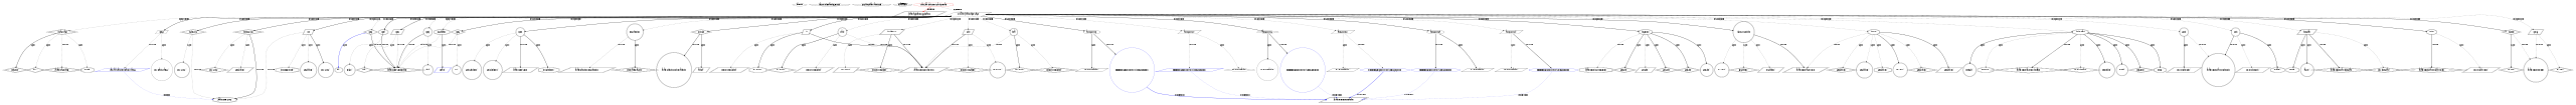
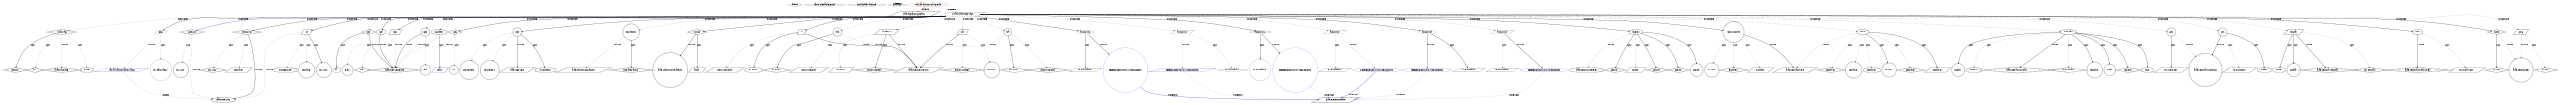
  digraph {
    node [shape=diamond isFrameworkType=true vertexType=INSIDE_CALL peripheries=2]
    edge [style=dashed]
    baseInfo [category=extension_graph graphId=3353 isAnonymous=false possibleRelation=true isFrameworkType="" vertexType="" peripheries=""]
    frameworkRelatedTypesInfo [0="javafx.application.Application" isFrameworkType="" vertexType="" peripheries=""]
    possibleCollaborationsInfo [0="3353~OVERRIDING_METHOD_DECLARATION-INSTANTIATION-~javafx.application.Application ~javafx.event.EventHandler ~false~true" 1="3353~OVERRIDING_METHOD_DECLARATION-INSTANTIATION-~javafx.application.Application ~javafx.scene.Group ~false~false" isFrameworkType="" vertexType="" peripheries=""]
    locationInfo [contextSignature=CardCiteMain filePath="/johnwatson11218-cardcitefx/cardcitefx-master/Cardcite/src/main/java/cardcite/ui/CardCiteMain.java" graphId=3353 projectName="johnwatson11218-cardcitefx" isFrameworkType="" vertexType="" peripheries=""]
    n5 [color=red isFrameworkType=false label="main.java.cardcite.ui.CardCiteMain" shape=octagon vertexType=ROOT_CLIENT_CLASS_DECLARATION peripheries=""]
    n6 [label="javafx.application.Application" shape=parallelogram vertexType=FRAMEWORK_CLASS_TYPE]
    n7 [isFrameworkType=false label="void start(javafx.stage.Stage)" shape=parallelogram vertexType=OVERRIDING_METHOD_DECLARATION peripheries=""]
    n8 [label=primaryStage vertexType=PARAMETER_DECLARATION]
    n9 [label=root shape=parallelogram vertexType=VARIABLE_EXPRESION]
    n10 [label=VAR2 shape=parallelogram vertexType=VARIABLE_EXPRESION]
    n11 [label=VAR3 vertexType=VARIABLE_EXPRESION]
    n12 [label=VAR4 shape=octagon vertexType=VARIABLE_EXPRESION]
    n13 [label=VAR5 shape=circle vertexType=VARIABLE_EXPRESION]
    n14 [label=VAR6 vertexType=VARIABLE_EXPRESION]
    n15 [label=Application shape=octagon vertexType=VARIABLE_EXPRESION]
    n16 [label=scene shape=circle vertexType=VARIABLE_EXPRESION]
    n17 [label=FXCollections shape=circle vertexType=VARIABLE_EXPRESION]
    n18 [label=cssStyle vertexType=VARIABLE_EXPRESION]
    n19 [label=deal shape=circle vertexType=VARIABLE_EXPRESION]
    n20 [isFrameworkType=false label=anonymous15 shape=octagon vertexType=VARIABLE_EXPRESION peripheries=""]
    n21 [label=hit shape=parallelogram vertexType=VARIABLE_EXPRESION]
    n22 [isFrameworkType=false label=anonymous18 vertexType=VARIABLE_EXPRESION peripheries=""]
    n23 [label=stand shape=circle vertexType=VARIABLE_EXPRESION]
    n24 [isFrameworkType=false label=anonymous21 shape=parallelogram vertexType=VARIABLE_EXPRESION peripheries=""]
    n25 [label=doubleDown shape=parallelogram vertexType=VARIABLE_EXPRESION]
    n26 [isFrameworkType=false label=anonymous24 shape=parallelogram vertexType=VARIABLE_EXPRESION peripheries=""]
    n27 [label=split shape=parallelogram vertexType=VARIABLE_EXPRESION]
    n28 [isFrameworkType=false label=anonymous27 shape=parallelogram vertexType=VARIABLE_EXPRESION peripheries=""]
    n29 [isFrameworkType=false label=anonymous29 shape=octagon vertexType=VARIABLE_EXPRESION peripheries=""]
    n30 [label=keyEvent shape=octagon vertexType=VARIABLE_EXPRESION]
    n31 [label=buttons shape=octagon vertexType=VARIABLE_EXPRESION]
    n32 [label=borderPane shape=octagon vertexType=VARIABLE_EXPRESION]
    n33 [label=xAxis shape=circle vertexType=VARIABLE_EXPRESION]
    n34 [label=yAxis shape=circle vertexType=VARIABLE_EXPRESION]
    n35 [label=lineChart shape=parallelogram vertexType=VARIABLE_EXPRESION]
    n36 [label=series shape=octagon vertexType=VARIABLE_EXPRESION]
    n37 [label=topText vertexType=VARIABLE_EXPRESION]
    n38 [label=rightGroupDivider shape=circle vertexType=VARIABLE_EXPRESION]
    n39 [label=rightGroup vertexType=VARIABLE_EXPRESION]
    n40 [isFrameworkType=false label=VAR60 shape=parallelogram vertexType=VARIABLE_EXPRESION peripheries=""]
    n41 [label=bottomGroup vertexType=VARIABLE_EXPRESION]
    n42 [label=VAR63 shape=parallelogram vertexType=VARIABLE_EXPRESION]
    n43 [label="javafx.stage.Stage" vertexType=FRAMEWORK_CLASS_TYPE]
    n44 [label="setTitle()" shape=octagon]
    n45 [label="setScene()"]
    n46 [label="show()"]
    n47 [label="javafx.scene.Group" shape=octagon vertexType=FRAMEWORK_CLASS_TYPE]
    n48 [label="new Group()" shape=circle vertexType=CONSTRUCTOR_CALL]
    n49 [label="setOnKeyPressed()" shape=octagon]
    n50 [label="getChildren()" shape=circle]
    n51 [label="javafx.scene.SceneBuilder" vertexType=FRAMEWORK_CLASS_TYPE]
    n52 [label="build()"]
    n53 [label="fill()" shape=octagon]
    n54 [label="height()" shape=circle]
    n55 [label="width()" shape=circle]
    n56 [label="root()" shape=circle]
    n57 [color=blue label="create()" shape=parallelogram]
    n58 [label="javafx.scene.Scene" shape=parallelogram vertexType=FRAMEWORK_CLASS_TYPE]
    n59 [label="getStylesheets()" shape=octagon]
    n60 [label="getStylesheets()" shape=circle]
    n61 [label="getStylesheets()" shape=circle]
    n62 [label="javafx.collections.FXCollections" shape=parallelogram vertexType=FRAMEWORK_CLASS_TYPE]
    n63 [label="observableArrayList()"]
    n64 [label="javafx.collections.ObservableList" shape=circle vertexType=FRAMEWORK_INTERFACE_TYPE]
    n65 [label="addAll()" shape=parallelogram]
    n66 [label="javafx.scene.control.Button" shape=parallelogram vertexType=FRAMEWORK_CLASS_TYPE]
    n67 [label="new Button()" vertexType=CONSTRUCTOR_CALL]
    n68 [label="setOnMouseClicked()"]
    n69 [color=blue isFrameworkType=false label=REFERENCE_ANONYMOUS_DECLARATION shape=circle vertexType=REFERENCE_ANONYMOUS_DECLARATION peripheries=""]
    n70 [isFrameworkType=false label="new EventHandler()" shape=parallelogram vertexType=CONSTRUCTOR_CALL peripheries=""]
    n71 [label="new Button()" shape=octagon vertexType=CONSTRUCTOR_CALL]
    n72 [label="setOnMouseClicked()" shape=parallelogram]
    n73 [color=blue isFrameworkType=false label=REFERENCE_ANONYMOUS_DECLARATION shape=circle vertexType=REFERENCE_ANONYMOUS_DECLARATION peripheries=""]
    n74 [isFrameworkType=false label="new EventHandler()" shape=circle vertexType=CONSTRUCTOR_CALL peripheries=""]
    n75 [label="new Button()" vertexType=CONSTRUCTOR_CALL]
    n76 [label="setOnMouseClicked()" shape=parallelogram]
    n77 [color=blue isFrameworkType=false label=REFERENCE_ANONYMOUS_DECLARATION shape=octagon vertexType=REFERENCE_ANONYMOUS_DECLARATION peripheries=""]
    n78 [isFrameworkType=false label="new EventHandler()" shape=parallelogram vertexType=CONSTRUCTOR_CALL peripheries=""]
    n79 [label="new Button()" shape=parallelogram vertexType=CONSTRUCTOR_CALL]
    n80 [label="setOnMouseClicked()"]
    n81 [color=blue isFrameworkType=false label=REFERENCE_ANONYMOUS_DECLARATION shape=octagon vertexType=REFERENCE_ANONYMOUS_DECLARATION peripheries=""]
    n82 [isFrameworkType=false label="new EventHandler()" shape=parallelogram vertexType=CONSTRUCTOR_CALL peripheries=""]
    n83 [label="new Button()" shape=circle vertexType=CONSTRUCTOR_CALL]
    n84 [label="setOnMouseClicked()"]
    n85 [color=blue isFrameworkType=false label=REFERENCE_ANONYMOUS_DECLARATION shape=parallelogram vertexType=REFERENCE_ANONYMOUS_DECLARATION peripheries=""]
    n86 [isFrameworkType=false label="new EventHandler()" vertexType=CONSTRUCTOR_CALL peripheries=""]
    n87 [color=blue isFrameworkType=false label=REFERENCE_ANONYMOUS_DECLARATION shape=octagon vertexType=REFERENCE_ANONYMOUS_DECLARATION peripheries=""]
    n88 [isFrameworkType=false label="new EventHandler()" shape=parallelogram vertexType=CONSTRUCTOR_CALL peripheries=""]
    n89 [label="javafx.scene.input.KeyEvent" shape=octagon vertexType=FRAMEWORK_CLASS_TYPE]
    n90 [label="getCode()"]
    n91 [label="getCode()" shape=parallelogram]
    n92 [label="getCode()"]
    n93 [label="getCode()"]
    n94 [label="getCode()" shape=circle]
    n95 [label="javafx.scene.layout.VBox" shape=parallelogram vertexType=FRAMEWORK_CLASS_TYPE]
    n96 [label="new VBox()" shape=circle vertexType=CONSTRUCTOR_CALL]
    n97 [label="getChildren()"]
    n98 [label="getChildren()" shape=parallelogram]
    n99 [label="getChildren()"]
    n100 [label="getChildren()" shape=circle]
    n101 [label="getChildren()" shape=octagon]
-   n102 [label="javafx.scene.layout.BorderPane" vertexType=FRAMEWORK_CLASS_TYPE]
+   n102 [label="javafx.scene.layout.XYChart" vertexType=FRAMEWORK_CLASS_TYPE]
    n103 [label="new BorderPane()" vertexType=CONSTRUCTOR_CALL]
    n104 [label="setPrefSize()" shape=circle]
    n105 [label="setLeft()" shape=circle]
    n106 [label="setCenter()"]
    n107 [label="setTop()" shape=octagon]
    n108 [label="setRight()" shape=circle]
    n109 [label="setBottom()" shape=octagon]
    n110 [label="javafx.scene.chart.NumberAxis" shape=circle vertexType=FRAMEWORK_CLASS_TYPE]
    n111 [label="new NumberAxis()" shape=parallelogram vertexType=CONSTRUCTOR_CALL]
    n112 [label="setLabel()" shape=octagon]
    n113 [label="new NumberAxis()" shape=parallelogram vertexType=CONSTRUCTOR_CALL]
    n114 [label="javafx.scene.chart.LineChart" vertexType=FRAMEWORK_CLASS_TYPE]
    n115 [label="new LineChart()" vertexType=CONSTRUCTOR_CALL]
    n116 [label="setTitle()" shape=octagon]
-   n117 [label="layout()" shape=circle]
+   n117 [label="getData()" shape=circle]
    n118 [label="javafx.scene.chart.XYChart.Series" vertexType=FRAMEWORK_CLASS_TYPE]
    n119 [label="new XYChart.VBox()" shape=parallelogram vertexType=CONSTRUCTOR_CALL]
    n120 [label="javafx.scene.text.Text" shape=circle vertexType=FRAMEWORK_CLASS_TYPE]
    n121 [label="new Text()" vertexType=CONSTRUCTOR_CALL]
    n122 [label="new VBox()" shape=circle vertexType=CONSTRUCTOR_CALL]
    n123 [label="getChildren()"]
    n124 [label="getChildren()" shape=parallelogram]
    n125 [label="new Group()" shape=circle vertexType=CONSTRUCTOR_CALL]
    n126 [color=blue isFrameworkType=false label="main.java.cardcite.ui.BasicStrategy" shape=parallelogram vertexType=REFERENCE_CLIENT_CLASS_DECLARATION peripheries=""]
    n127 [isFrameworkType=false label="new BasicStrategy()" shape=circle vertexType=CONSTRUCTOR_CALL peripheries=""]
    n128 [label="new Group()" vertexType=CONSTRUCTOR_CALL]
    n129 [label="getChildren()" shape=parallelogram]
    n130 [label="new Text()" vertexType=CONSTRUCTOR_CALL]
    n131 [label="javafx.event.EventHandler" shape=parallelogram vertexType=FRAMEWORK_INTERFACE_TYPE]
    n5 -> n6 [color=red label=EXTEND style=bold]
    n5 -> n7 [label=OVERRIDE]
    n7 -> n8 [label=PARAMETER]
    n7 -> n9 [label=INSTANTIATE style=bold]
    n7 -> n10 [label=INSTANTIATE style=bold]
    n7 -> n11 [label=INSTANTIATE]
    n7 -> n12 [label=INSTANTIATE style=bold]
    n7 -> n13 [label=PARAMETER]
    n7 -> n14 [label=INSTANTIATE style=bold]
    n7 -> n15 [label=INSTANTIATE]
    n7 -> n16 [label=INSTANTIATE style=bold]
    n7 -> n17 [label=INSTANTIATE]
    n7 -> n18 [label=INSTANTIATE style=bold]
    n7 -> n19 [label=INSTANTIATE]
    n7 -> n20 [label=INSTANTIATE style=bold]
    n7 -> n21 [label=INSTANTIATE style=bold]
    n7 -> n22 [label=INSTANTIATE style=bold]
    n7 -> n23 [label=INSTANTIATE]
    n7 -> n24 [label=INSTANTIATE]
    n7 -> n25 [label=INSTANTIATE]
    n7 -> n26 [label=INSTANTIATE]
    n7 -> n27 [label=INSTANTIATE]
    n7 -> n28 [label=INSTANTIATE]
    n7 -> n29 [label=INSTANTIATE style=bold]
    n7 -> n30 [label=INSTANTIATE style=bold]
    n7 -> n31 [label=INSTANTIATE]
    n7 -> n32 [label=INSTANTIATE]
    n7 -> n33 [label=INSTANTIATE]
    n7 -> n34 [label=INSTANTIATE]
    n7 -> n35 [label=INSTANTIATE]
    n7 -> n36 [label=INSTANTIATE style=bold]
    n7 -> n37 [label=INSTANTIATE style=bold]
    n7 -> n38 [label=INSTANTIATE style=bold]
-   n7 -> n39 [label=INSTANTIATE style=bold]
+   n7 -> n39 [label=INSTANTIATE style=bold color=blue]
    n7 -> n40 [label=INSTANTIATE style=bold]
    n7 -> n41 [label=INSTANTIATE style=bold]
    n7 -> n42 [label=INSTANTIATE]
    n8 -> n43 [label=OF_TYPE]
    n8 -> n44 [label=CALL]
    n8 -> n45 [label=CALL style=bold]
    n8 -> n46 [label=CALL]
    n9 -> n47 [label=OF_TYPE]
    n9 -> n48 [label=CALL style=bold]
    n9 -> n49 [label=CALL]
    n9 -> n50 [label=CALL]
    n10 -> n51 [label=OF_TYPE]
    n10 -> n52 [label=CALL]
    n11 -> n51 [label=OF_TYPE style=bold]
-   n11 -> n53 [label=CALL style=bold color=blue]
+   n11 -> n53 [label=CALL style=bold]
    n12 -> n51 [label=OF_TYPE style=bold]
    n12 -> n54 [label=CALL]
    n13 -> n51 [label=OF_TYPE style=bold]
    n13 -> n55 [label=CALL]
    n14 -> n51 [label=OF_TYPE]
    n14 -> n56 [label=CALL]
    n15 -> n51 [label=OF_TYPE]
    n15 -> n57 [label=CALL style=bold]
    n16 -> n58 [label=OF_TYPE style=bold]
    n16 -> n59 [label=CALL style=bold]
    n16 -> n60 [label=CALL]
    n16 -> n61 [label=CALL]
    n17 -> n62 [label=OF_TYPE]
    n17 -> n63 [label=CALL style=bold]
    n18 -> n64 [label=OF_TYPE style=bold]
    n18 -> n65 [label=CALL style=bold]
    n19 -> n66 [label=OF_TYPE]
    n19 -> n67 [label=CALL style=bold]
    n19 -> n68 [label=CALL]
    n20 -> n69 [label=OF_TYPE style=bold]
    n20 -> n70 [label=CALL style=bold]
    n21 -> n66 [label=OF_TYPE style=bold]
    n21 -> n71 [label=CALL style=bold]
    n21 -> n72 [label=CALL]
    n22 -> n73 [label=OF_TYPE style=bold]
    n22 -> n74 [label=CALL style=bold]
    n23 -> n66 [label=OF_TYPE]
    n23 -> n75 [label=CALL style=bold]
    n23 -> n76 [label=CALL]
    n24 -> n77 [label=OF_TYPE]
    n24 -> n78 [label=CALL]
    n25 -> n66 [label=OF_TYPE style=bold]
    n25 -> n79 [label=CALL]
    n25 -> n80 [label=CALL style=bold]
    n26 -> n81 [label=OF_TYPE style=bold]
    n26 -> n82 [label=CALL]
    n27 -> n66 [label=OF_TYPE style=bold]
    n27 -> n83 [label=CALL]
    n27 -> n84 [label=CALL]
    n28 -> n85 [label=OF_TYPE]
    n28 -> n86 [label=CALL]
    n29 -> n87 [label=OF_TYPE style=bold]
    n29 -> n88 [label=CALL style=bold]
    n30 -> n89 [label=OF_TYPE]
    n30 -> n90 [label=CALL style=bold]
    n30 -> n91 [label=CALL]
    n30 -> n92 [label=CALL style=bold]
    n30 -> n93 [label=CALL style=bold]
    n30 -> n94 [label=CALL style=bold]
    n31 -> n95 [label=OF_TYPE]
    n31 -> n96 [label=CALL style=bold]
    n31 -> n97 [label=CALL]
    n31 -> n98 [label=CALL style=bold]
    n31 -> n99 [label=CALL]
    n31 -> n100 [label=CALL]
    n31 -> n101 [label=CALL]
    n32 -> n102 [label=OF_TYPE style=bold]
    n32 -> n103 [label=CALL]
    n32 -> n104 [label=CALL style=bold]
    n32 -> n105 [label=CALL style=bold]
    n32 -> n106 [label=CALL style=bold]
    n32 -> n107 [label=CALL style=bold]
    n32 -> n108 [label=CALL style=bold]
    n32 -> n109 [label=CALL]
    n33 -> n110 [label=OF_TYPE style=bold]
    n33 -> n111 [label=CALL]
    n33 -> n112 [label=CALL style=bold]
    n34 -> n110 [label=OF_TYPE]
    n34 -> n113 [label=CALL style=bold]
    n35 -> n114 [label=OF_TYPE style=bold]
    n35 -> n115 [label=CALL]
    n35 -> n116 [label=CALL style=bold]
    n35 -> n117 [label=CALL style=bold]
    n36 -> n118 [label=OF_TYPE style=bold]
    n36 -> n119 [label=CALL]
    n37 -> n120 [label=OF_TYPE]
    n37 -> n121 [label=CALL style=bold]
    n38 -> n95 [label=OF_TYPE style=bold]
    n38 -> n122 [label=CALL]
    n38 -> n123 [label=CALL]
    n38 -> n124 [label=CALL]
    n39 -> n47 [label=OF_TYPE]
    n39 -> n125 [label=CALL]
    n40 -> n126 [label=OF_TYPE]
    n40 -> n127 [label=CALL]
    n41 -> n47 [label=OF_TYPE style=bold]
    n41 -> n128 [label=CALL]
    n41 -> n129 [label=CALL]
    n42 -> n120 [label=OF_TYPE]
    n42 -> n130 [label=CALL]
    n69 -> n131 [color=blue label=IMPLEMENT style=bold]
    n73 -> n131 [color=blue label=IMPLEMENT]
    n77 -> n131 [color=blue label=IMPLEMENT style=bold]
    n81 -> n131 [color=blue label=IMPLEMENT]
    n85 -> n131 [color=blue label=IMPLEMENT]
    n87 -> n131 [color=blue label=IMPLEMENT]
    n126 -> n47 [color=blue label=EXTEND]
  }
